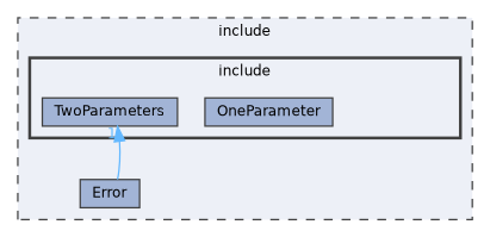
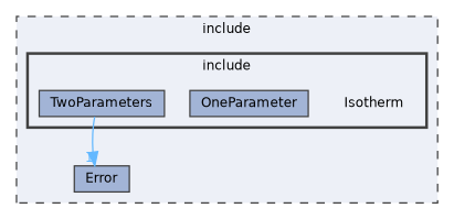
  digraph {
    compound=true
    node [fontname=Helvetica fontsize=10 shape=box color=grey25 fillcolor="#a2b4d6" style=filled]
+   n1 [height=0.2 label=Isotherm shape=plaintext width=0.4 color="" fillcolor="" style=""]
    n2 [height=0.2 label=OneParameter width=0.4]
    n3 [height=0.2 label=TwoParameters width=0.4]
    n4 [height=0.2 label=Error width=0.4]
    subgraph cluster_1 {
      bgcolor="#edf0f7"
      fontname=Helvetica
      fontsize=10
      label=include
      pencolor=grey25
      style="filled,dashed"
      n4
      subgraph cluster_2 {
        bgcolor="#edf0f7"
        fontname=Helvetica
        fontsize=10
        pencolor=grey25
        style="filled,bold"
+       n1
        n2
        n3
      }
    }
-   n4 -> n3 [color=steelblue1 fontcolor=steelblue1 fontname=Helvetica fontsize=10 headlabel=1 labeldistance=1.5 labelfontname=Helvetica labelfontsize=10]
+   n3 -> n4 [color=steelblue1 fontcolor=steelblue1 fontname=Helvetica fontsize=10 headlabel=1 labeldistance=1.5 labelfontname=Helvetica labelfontsize=10]
  }
